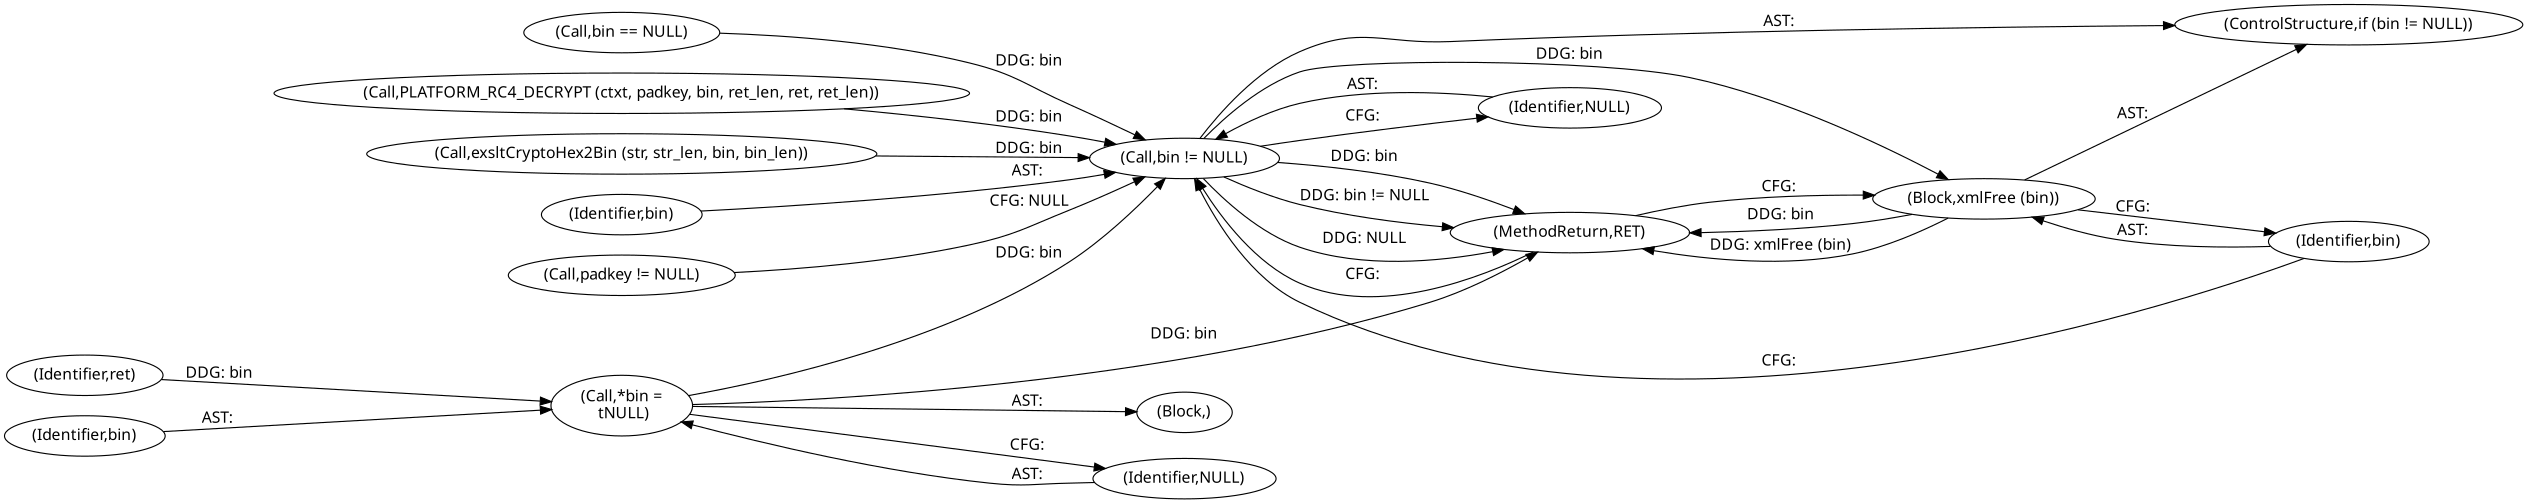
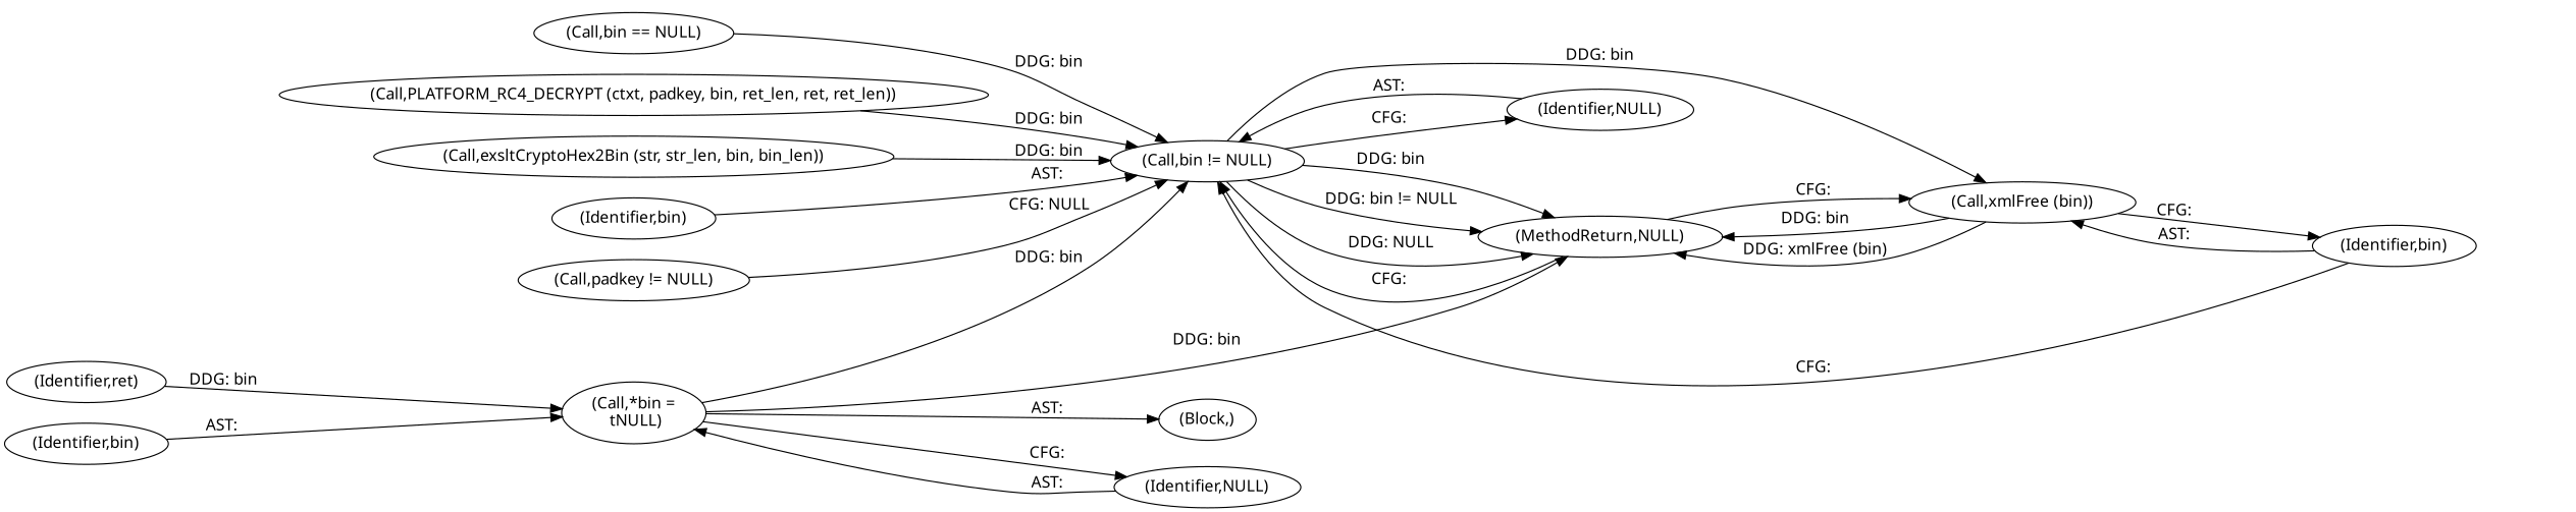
  digraph {
    fontname="Noto Sans"
    rankdir=LR
    node [fontname="Noto Sans"]
    edge [fontname="Noto Sans"]
    n1 [label="(Call,*bin =\n \tNULL)"]
    n2 [label="(Call,bin != NULL)"]
    n3 [label="(Block,)"]
-   n4 [label="(MethodReturn,RET)"]
+   n4 [label="(MethodReturn,NULL)"]
    n5 [label="(Identifier,NULL)"]
-   n6 [label="(Block,xmlFree (bin))"]
+   n6 [label="(Call,xmlFree (bin))"]
    n7 [label="(Identifier,NULL)"]
-   n8 [label="(ControlStructure,if (bin != NULL))"]
    n9 [label="(Identifier,bin)"]
    n10 [label="(Identifier,ret)"]
    n11 [label="(Identifier,bin)"]
    n12 [label="(Call,bin == NULL)"]
    n13 [label="(Call,PLATFORM_RC4_DECRYPT (ctxt, padkey, bin, ret_len, ret, ret_len))"]
    n14 [label="(Call,exsltCryptoHex2Bin (str, str_len, bin, bin_len))"]
    n15 [label="(Identifier,bin)"]
    n16 [label="(Call,padkey != NULL)"]
    n1 -> n2 [label="DDG: bin"]
    n1 -> n3 [label="AST: "]
    n1 -> n4 [label="DDG: bin"]
    n1 -> n5 [label="CFG: "]
    n2 -> n4 [label="DDG: bin"]
    n2 -> n4 [label="DDG: bin != NULL"]
    n2 -> n4 [label="DDG: NULL"]
    n2 -> n6 [label="DDG: bin"]
    n2 -> n7 [label="CFG: "]
-   n2 -> n8 [label="AST: "]
    n4 -> n2 [label="CFG: "]
    n4 -> n6 [label="CFG: "]
    n5 -> n1 [label="AST: "]
    n6 -> n4 [label="DDG: bin"]
    n6 -> n4 [label="DDG: xmlFree (bin)"]
-   n6 -> n8 [label="AST: "]
    n6 -> n9 [label="CFG: "]
    n7 -> n2 [label="AST: "]
    n9 -> n2 [label="CFG: "]
    n9 -> n6 [label="AST: "]
    n10 -> n1 [label="DDG: bin"]
    n11 -> n1 [label="AST: "]
    n12 -> n2 [label="DDG: bin"]
    n13 -> n2 [label="DDG: bin"]
    n14 -> n2 [label="DDG: bin"]
    n15 -> n2 [label="AST: "]
    n16 -> n2 [label="CFG: NULL"]
  }
